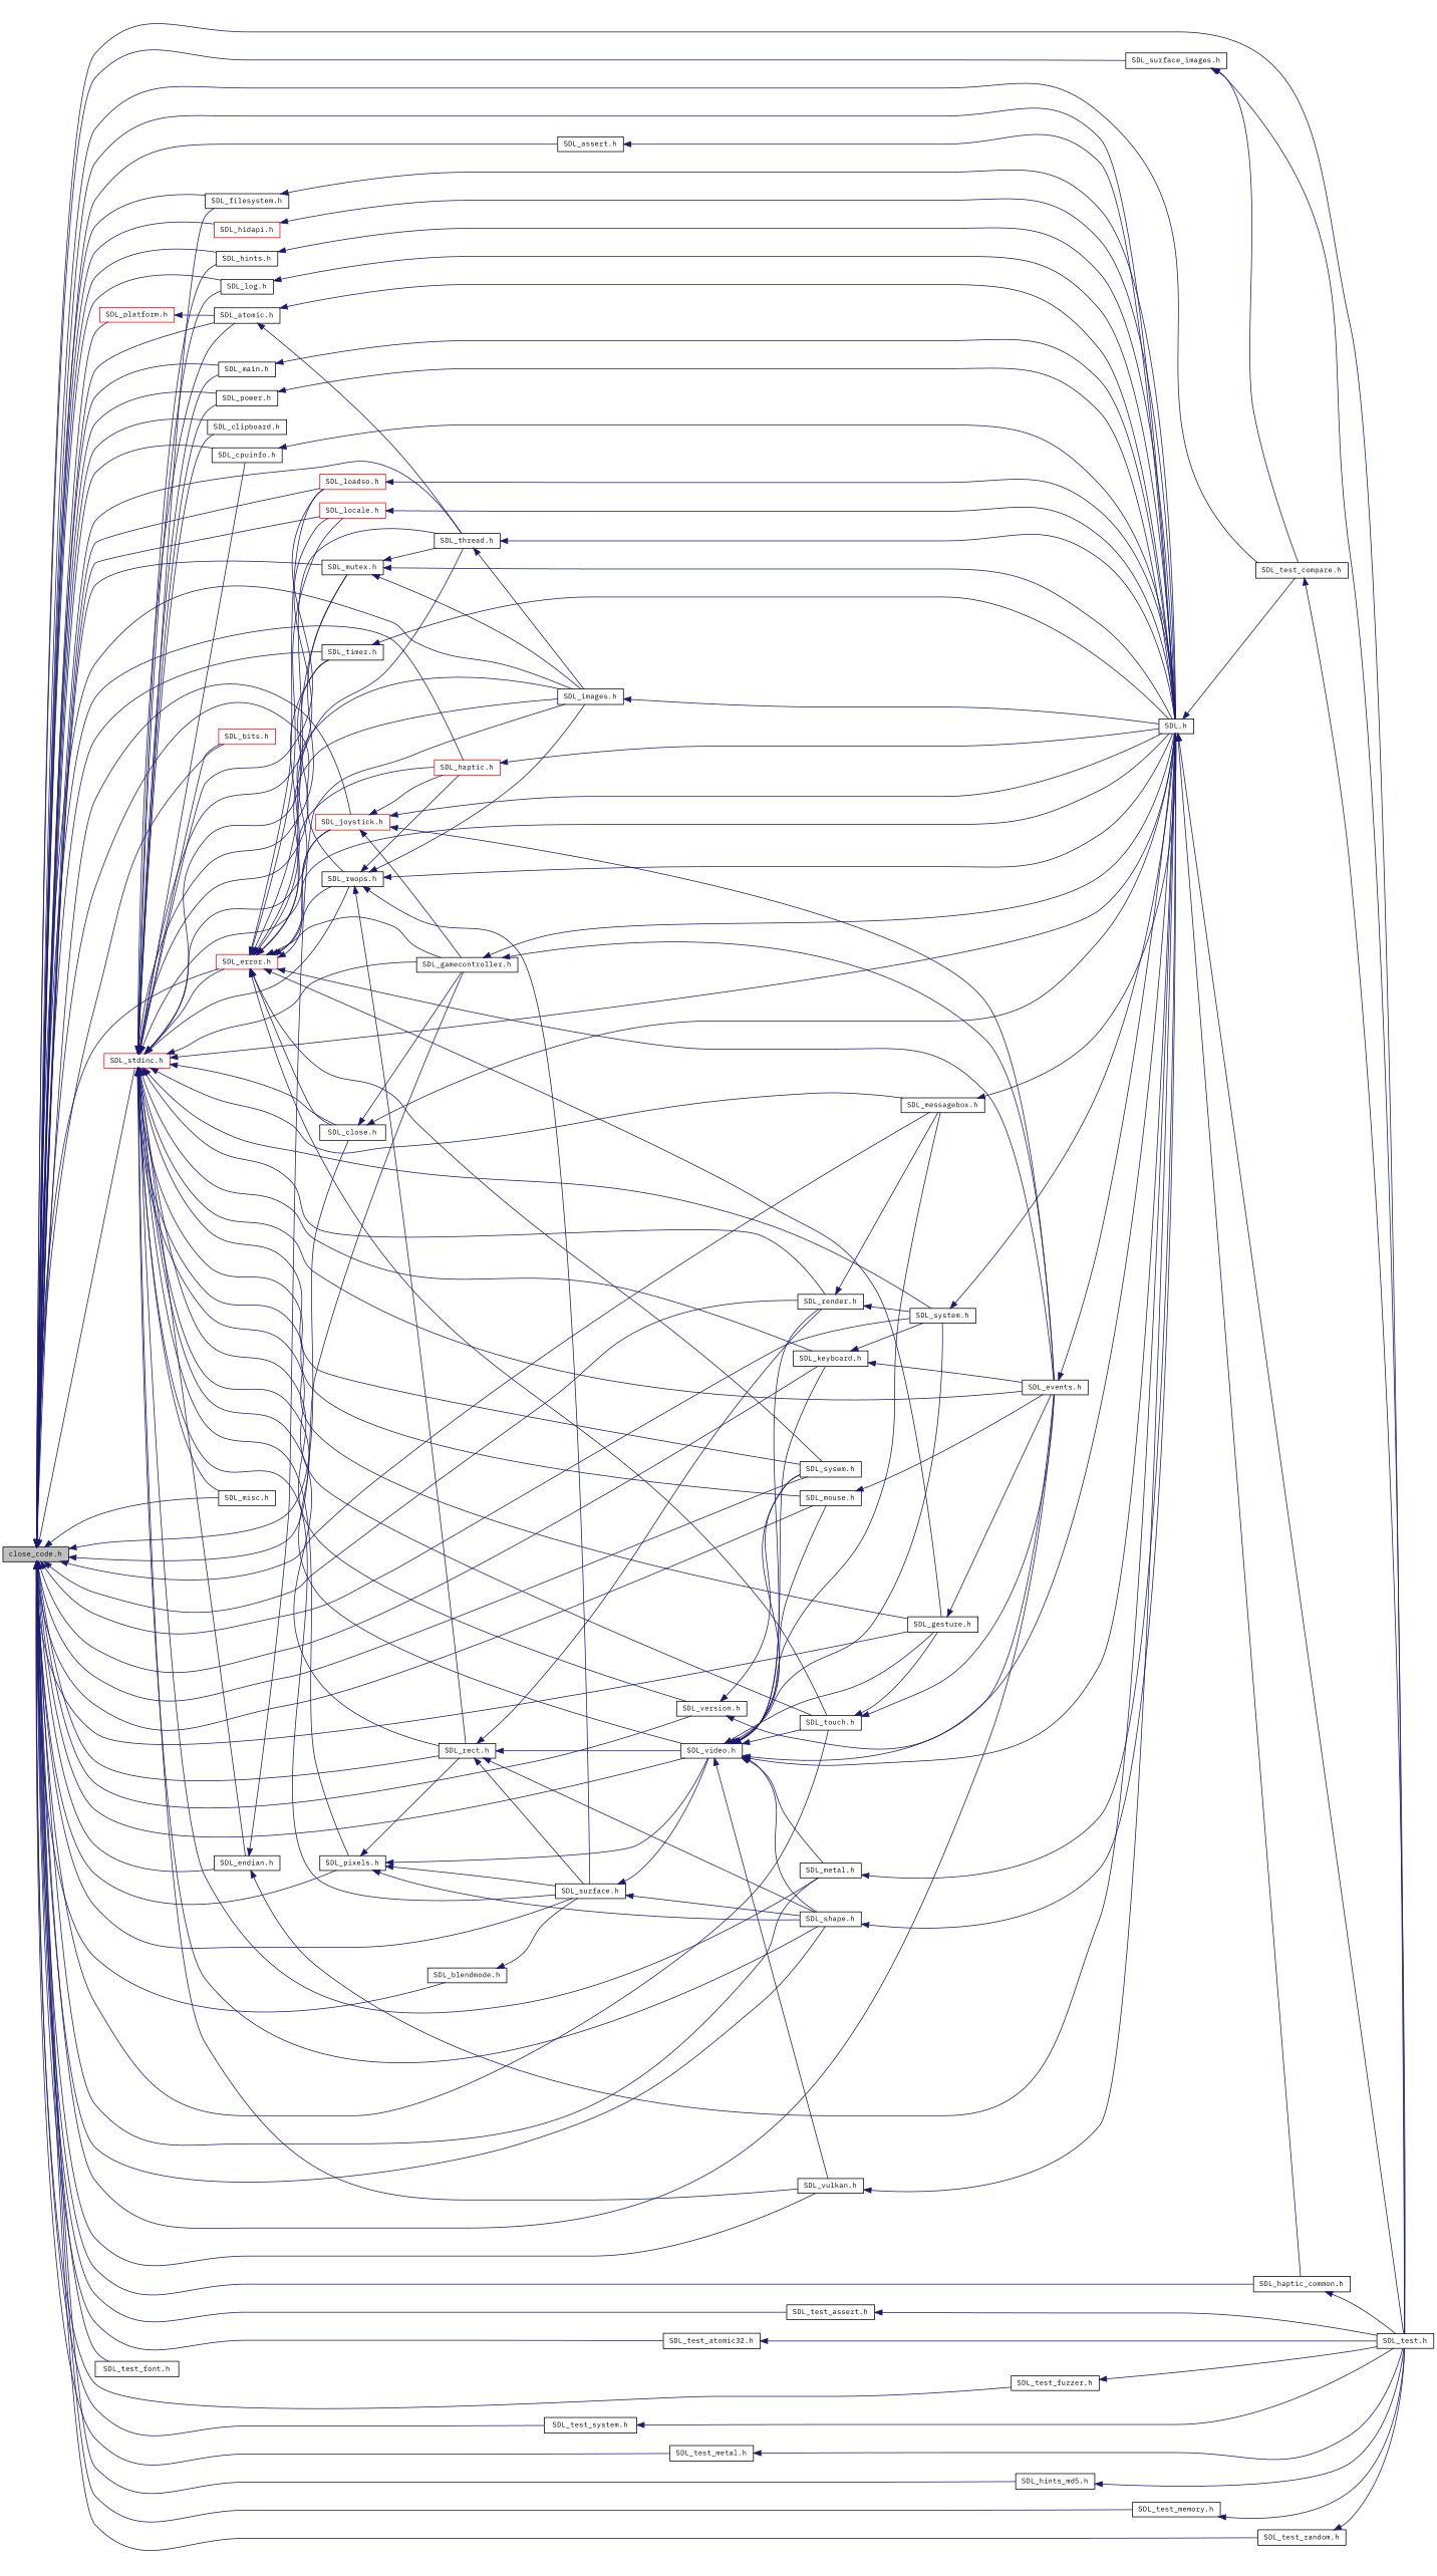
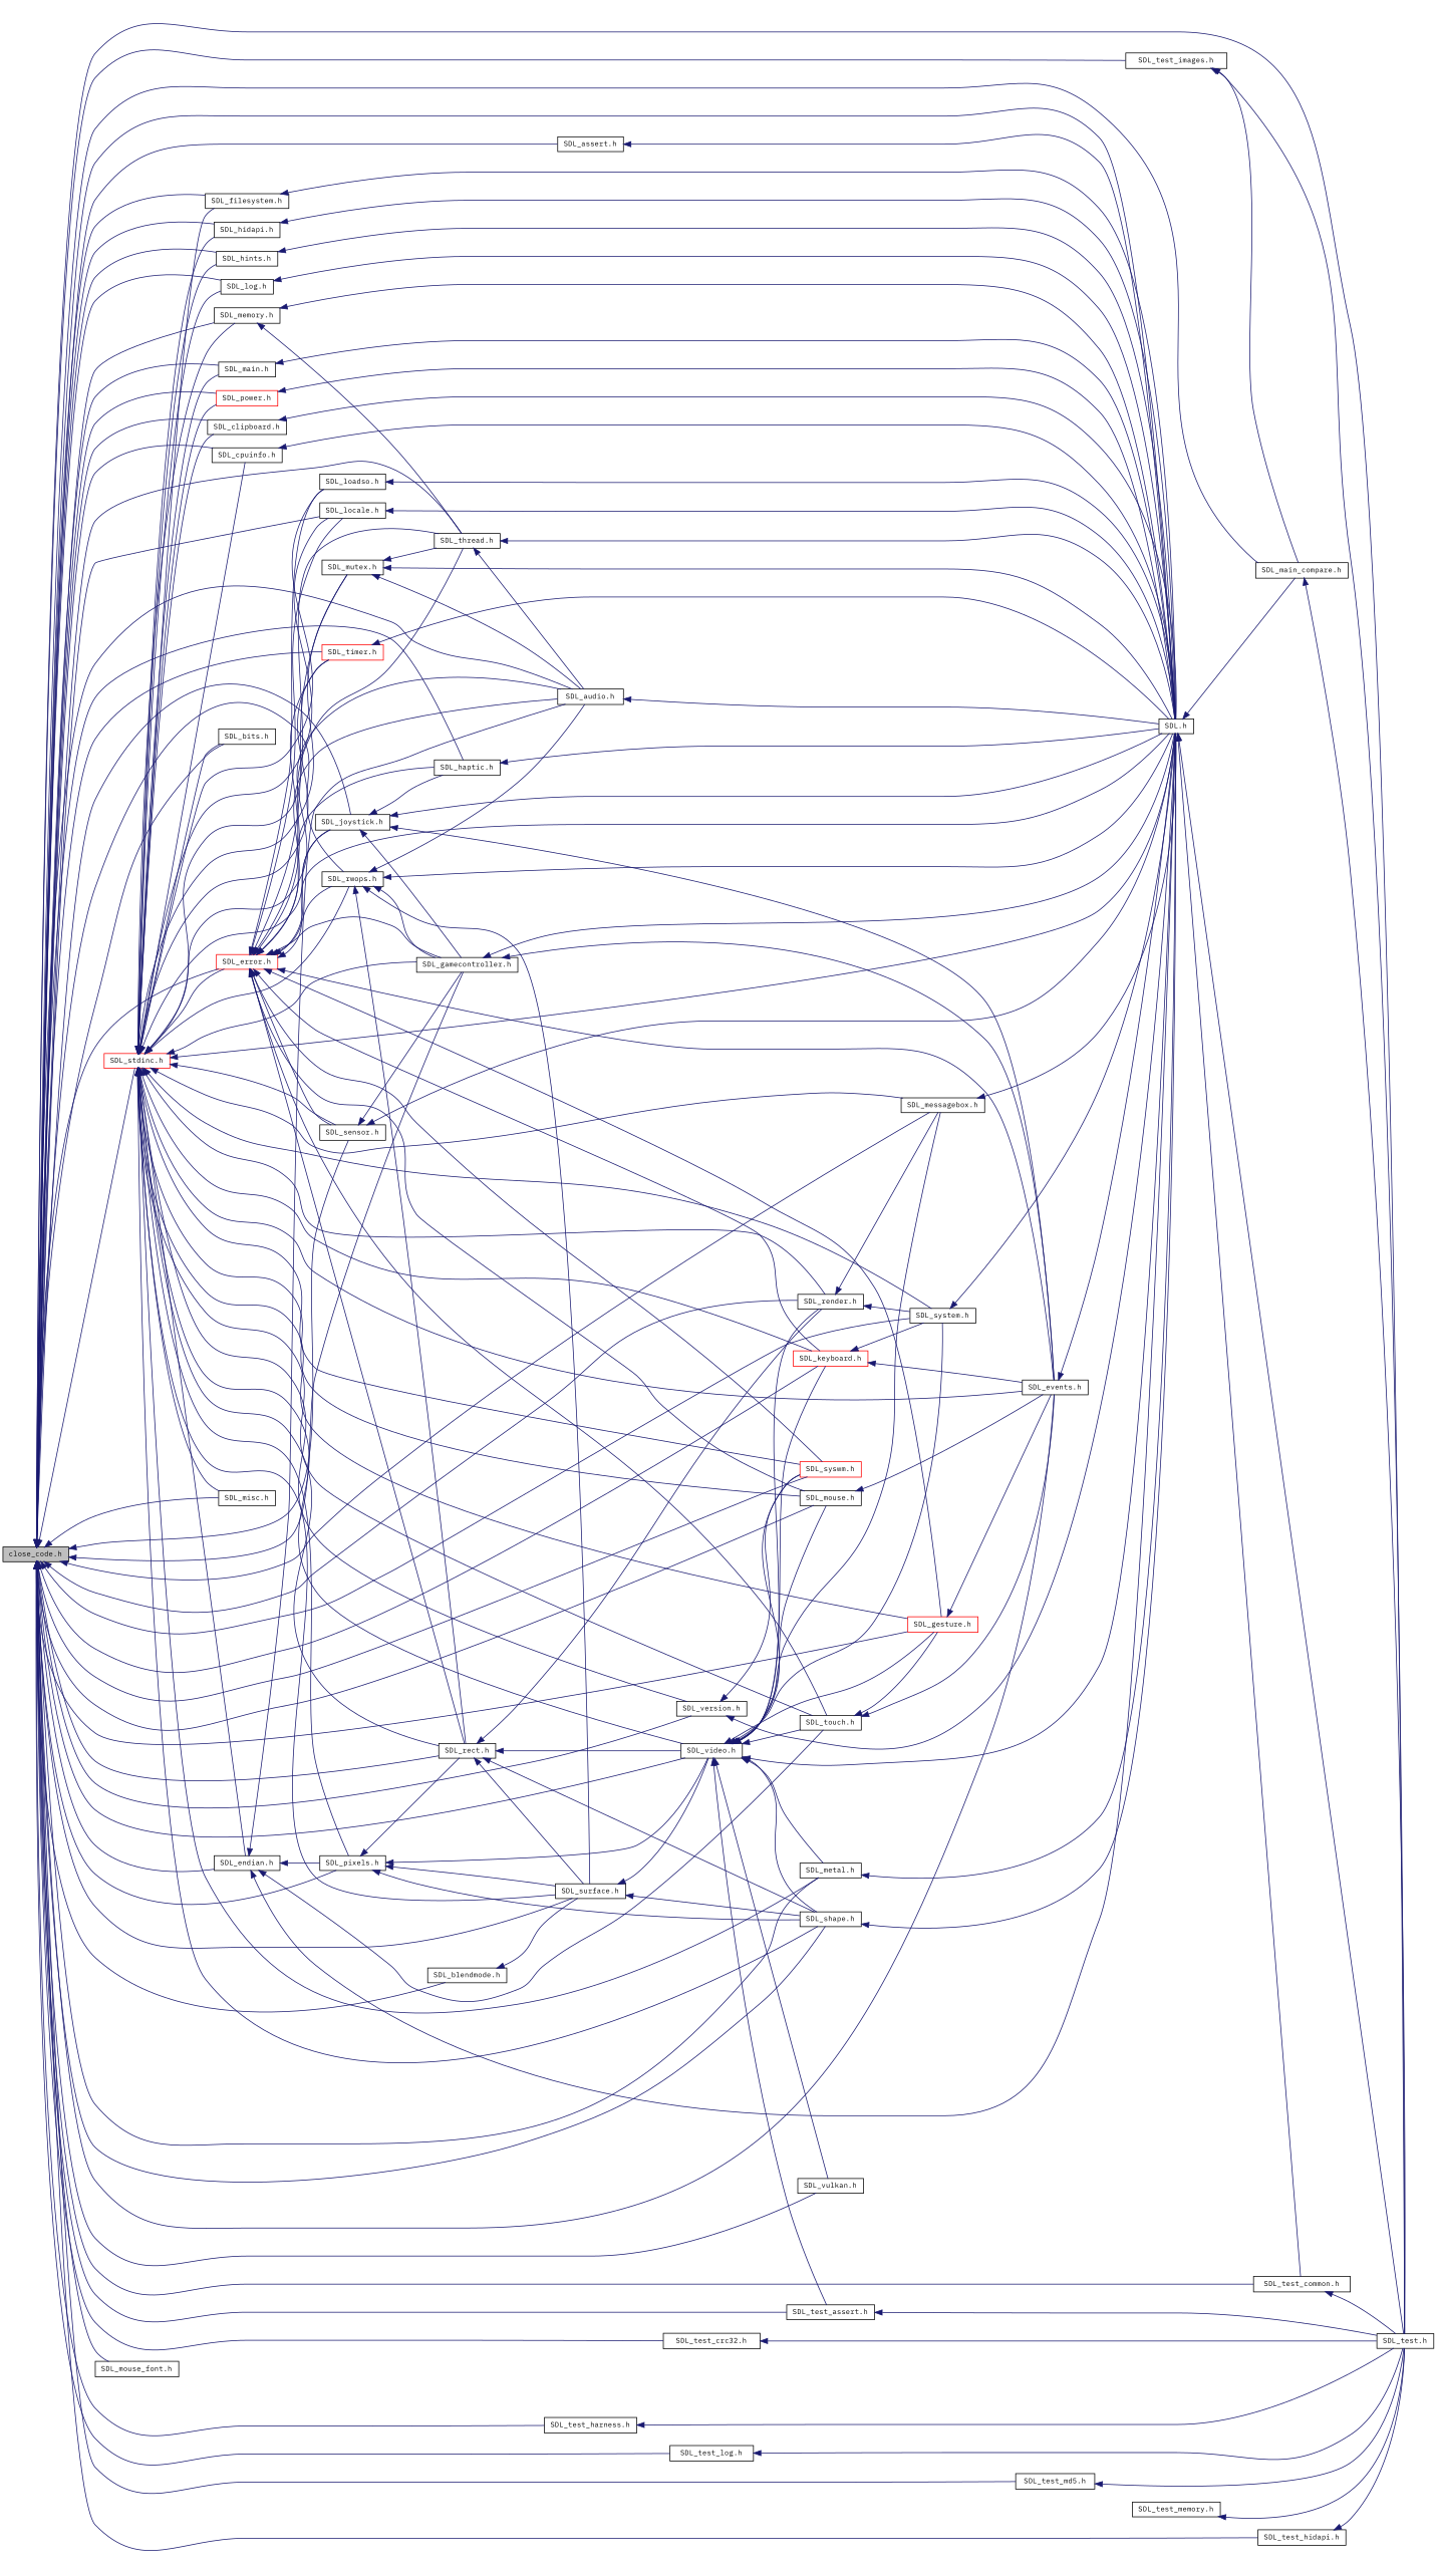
  digraph {
    fontname="IBM Plex Mono"
    rankdir=LR
    node [color=black fillcolor=white fontname="IBM Plex Mono" fontsize=10 shape=record style=filled]
    edge [color=midnightblue dir=back fontname="IBM Plex Mono" fontsize=10 labelfontname=FreeSans labelfontsize=10 style=solid]
    n1 [fillcolor=grey75 fontcolor=black height=0.2 label="close_code.h" width=0.4]
    n2 [height=0.2 label="SDL.h" width=0.4]
    n3 [height=0.2 label="SDL_test.h" width=0.4]
-   n4 [height=0.2 label="SDL_haptic_common.h" width=0.4]
-   n5 [height=0.2 label="SDL_test_compare.h" width=0.4]
-   n6 [height=0.2 label="SDL_surface_images.h" width=0.4]
+   n4 [height=0.2 label="SDL_test_common.h" width=0.4]
+   n5 [height=0.2 label="SDL_main_compare.h" width=0.4]
+   n6 [height=0.2 label="SDL_test_images.h" width=0.4]
    n7 [height=0.2 label="SDL_assert.h" width=0.4]
-   n8 [height=0.2 label="SDL_atomic.h" width=0.4]
+   n8 [height=0.2 label="SDL_memory.h" width=0.4]
    n9 [height=0.2 label="SDL_thread.h" width=0.4]
-   n10 [height=0.2 label="SDL_images.h" width=0.4]
-   n11 [color=red height=0.2 label="SDL_bits.h" width=0.4]
+   n10 [height=0.2 label="SDL_audio.h" width=0.4]
+   n11 [height=0.2 label="SDL_bits.h" width=0.4]
    n12 [height=0.2 label="SDL_blendmode.h" width=0.4]
    n13 [height=0.2 label="SDL_surface.h" width=0.4]
    n14 [height=0.2 label="SDL_shape.h" width=0.4]
    n15 [height=0.2 label="SDL_video.h" width=0.4]
    n16 [height=0.2 label="SDL_events.h" width=0.4]
-   n17 [height=0.2 label="SDL_gesture.h" width=0.4]
-   n18 [height=0.2 label="SDL_keyboard.h" width=0.4]
+   n17 [color=red height=0.2 label="SDL_gesture.h" width=0.4]
+   n18 [color=red height=0.2 label="SDL_keyboard.h" width=0.4]
    n19 [height=0.2 label="SDL_system.h" width=0.4]
    n20 [height=0.2 label="SDL_messagebox.h" width=0.4]
    n21 [height=0.2 label="SDL_metal.h" width=0.4]
    n22 [height=0.2 label="SDL_mouse.h" width=0.4]
    n23 [height=0.2 label="SDL_render.h" width=0.4]
-   n24 [height=0.2 label="SDL_syswm.h" width=0.4]
+   n24 [color=red height=0.2 label="SDL_syswm.h" width=0.4]
    n25 [height=0.2 label="SDL_touch.h" width=0.4]
    n26 [height=0.2 label="SDL_vulkan.h" width=0.4]
    n27 [height=0.2 label="SDL_clipboard.h" width=0.4]
    n28 [height=0.2 label="SDL_cpuinfo.h" width=0.4]
    n29 [height=0.2 label="SDL_endian.h" width=0.4]
    n30 [height=0.2 label="SDL_pixels.h" width=0.4]
    n31 [height=0.2 label="SDL_rect.h" width=0.4]
    n32 [color=red height=0.2 label="SDL_error.h" width=0.4]
    n33 [height=0.2 label="SDL_gamecontroller.h" width=0.4]
-   n34 [color=red height=0.2 label="SDL_haptic.h" width=0.4]
-   n35 [color=red height=0.2 label="SDL_joystick.h" width=0.4]
-   n36 [color=red height=0.2 label="SDL_loadso.h" width=0.4]
-   n37 [color=red height=0.2 label="SDL_locale.h" width=0.4]
+   n34 [height=0.2 label="SDL_haptic.h" width=0.4]
+   n35 [height=0.2 label="SDL_joystick.h" width=0.4]
+   n36 [height=0.2 label="SDL_loadso.h" width=0.4]
+   n37 [height=0.2 label="SDL_locale.h" width=0.4]
    n38 [height=0.2 label="SDL_mutex.h" width=0.4]
    n39 [height=0.2 label="SDL_rwops.h" width=0.4]
-   n40 [height=0.2 label="SDL_close.h" width=0.4]
-   n41 [height=0.2 label="SDL_timer.h" width=0.4]
+   n40 [height=0.2 label="SDL_sensor.h" width=0.4]
+   n41 [color=red height=0.2 label="SDL_timer.h" width=0.4]
    n42 [height=0.2 label="SDL_filesystem.h" width=0.4]
-   n43 [color=red height=0.2 label="SDL_hidapi.h" width=0.4]
+   n43 [height=0.2 label="SDL_hidapi.h" width=0.4]
    n44 [height=0.2 label="SDL_hints.h" width=0.4]
    n45 [height=0.2 label="SDL_log.h" width=0.4]
    n46 [height=0.2 label="SDL_main.h" width=0.4]
    n47 [height=0.2 label="SDL_misc.h" width=0.4]
-   n48 [color=red height=0.2 label="SDL_platform.h" width=0.4]
-   n49 [height=0.2 label="SDL_power.h" width=0.4]
+   n49 [color=red height=0.2 label="SDL_power.h" width=0.4]
    n50 [color=red height=0.2 label="SDL_stdinc.h" width=0.4]
    n51 [height=0.2 label="SDL_version.h" width=0.4]
    n52 [height=0.2 label="SDL_test_assert.h" width=0.4]
-   n53 [height=0.2 label="SDL_test_atomic32.h" width=0.4]
-   n54 [height=0.2 label="SDL_test_font.h" width=0.4]
-   n55 [height=0.2 label="SDL_test_fuzzer.h" width=0.4]
-   n56 [height=0.2 label="SDL_test_system.h" width=0.4]
-   n57 [height=0.2 label="SDL_test_metal.h" width=0.4]
-   n58 [height=0.2 label="SDL_hints_md5.h" width=0.4]
+   n53 [height=0.2 label="SDL_test_crc32.h" width=0.4]
+   n54 [height=0.2 label="SDL_mouse_font.h" width=0.4]
+   n56 [height=0.2 label="SDL_test_harness.h" width=0.4]
+   n57 [height=0.2 label="SDL_test_log.h" width=0.4]
+   n58 [height=0.2 label="SDL_test_md5.h" width=0.4]
    n59 [height=0.2 label="SDL_test_memory.h" width=0.4]
-   n60 [height=0.2 label="SDL_test_random.h" width=0.4]
+   n60 [height=0.2 label="SDL_test_hidapi.h" width=0.4]
    n1 -> n2
    n1 -> n3
    n1 -> n4
    n1 -> n5
    n1 -> n6
    n1 -> n7
    n1 -> n8
    n1 -> n9
    n1 -> n10
    n1 -> n11
    n1 -> n12
    n1 -> n13
    n1 -> n14
    n1 -> n15
    n1 -> n16
    n1 -> n17
    n1 -> n18
    n1 -> n19
    n1 -> n20
    n1 -> n21
    n1 -> n22
    n1 -> n23
    n1 -> n24
-   n1 -> n25
+   n29 -> n25
    n1 -> n26
    n1 -> n27
    n1 -> n28
    n1 -> n29
    n1 -> n30
    n1 -> n31
    n1 -> n32
    n1 -> n33
    n1 -> n34
    n1 -> n35
-   n1 -> n36
    n1 -> n37
-   n1 -> n38
    n1 -> n39
    n1 -> n40
    n1 -> n41
    n1 -> n42
    n1 -> n43
    n1 -> n44
    n1 -> n45
    n1 -> n46
    n1 -> n47
-   n1 -> n48
    n1 -> n49
    n1 -> n50
    n1 -> n51
    n1 -> n52
    n1 -> n53
    n1 -> n54
-   n1 -> n55
    n1 -> n56
    n1 -> n57
    n1 -> n58
-   n1 -> n59
    n1 -> n60
    n2 -> n3
    n2 -> n4
    n2 -> n5
    n4 -> n3
    n5 -> n3
    n6 -> n3
    n6 -> n5
    n7 -> n2
    n8 -> n2
    n8 -> n9
    n9 -> n2
    n9 -> n10
    n10 -> n2
    n12 -> n13
    n13 -> n14
    n13 -> n15
    n14 -> n2
    n15 -> n2
    n15 -> n14
-   n15 -> n16
+   n15 -> n52
    n15 -> n17
    n15 -> n18
    n15 -> n19
    n15 -> n20
    n15 -> n21
    n15 -> n22
    n15 -> n23
    n15 -> n24
    n15 -> n25
    n15 -> n26
    n16 -> n2
    n17 -> n16
    n18 -> n16
    n18 -> n19
    n19 -> n2
    n20 -> n2
    n21 -> n2
    n22 -> n16
    n23 -> n19
    n23 -> n20
    n25 -> n16
    n25 -> n17
-   n26 -> n2
+   n27 -> n2
    n28 -> n2
    n29 -> n2
    n29 -> n10
+   n29 -> n30
    n30 -> n13
    n30 -> n14
    n30 -> n15
    n30 -> n31
    n31 -> n13
    n31 -> n14
    n31 -> n15
    n31 -> n23
    n32 -> n2
    n32 -> n9
    n32 -> n10
    n32 -> n16
    n32 -> n17
+   n32 -> n18
+   n32 -> n22
    n32 -> n24
    n32 -> n25
+   n32 -> n31
    n32 -> n33
    n32 -> n34
    n32 -> n35
    n32 -> n36
    n32 -> n37
    n32 -> n38
    n32 -> n39
    n32 -> n40
    n32 -> n41
    n33 -> n2
    n33 -> n16
    n34 -> n2
    n35 -> n2
    n35 -> n16
    n35 -> n33
    n35 -> n34
    n36 -> n2
    n37 -> n2
    n38 -> n2
    n38 -> n9
    n38 -> n10
    n39 -> n2
    n39 -> n10
    n39 -> n13
    n39 -> n31
-   n39 -> n34
+   n39 -> n33
    n40 -> n2
    n40 -> n33
    n41 -> n2
    n42 -> n2
    n43 -> n2
    n44 -> n2
    n45 -> n2
    n46 -> n2
-   n48 -> n8
    n49 -> n2
    n50 -> n2
    n50 -> n8
    n50 -> n9
    n50 -> n10
    n50 -> n11
    n50 -> n13
    n50 -> n14
    n50 -> n15
    n50 -> n16
    n50 -> n17
    n50 -> n18
    n50 -> n19
    n50 -> n20
    n50 -> n21
    n50 -> n22
    n50 -> n23
    n50 -> n24
    n50 -> n25
    n50 -> n27
    n50 -> n28
    n50 -> n29
    n50 -> n30
    n50 -> n31
    n50 -> n32
    n50 -> n33
    n50 -> n35
    n50 -> n36
    n50 -> n37
    n50 -> n38
    n50 -> n39
    n50 -> n40
    n50 -> n41
    n50 -> n42
-   n50 -> n26
+   n50 -> n43
    n50 -> n44
    n50 -> n45
    n50 -> n46
    n50 -> n47
    n50 -> n49
    n50 -> n51
    n51 -> n2
    n51 -> n24
    n52 -> n3
    n53 -> n3
-   n55 -> n3
    n56 -> n3
    n57 -> n3
    n58 -> n3
    n59 -> n3
    n60 -> n3
  }
